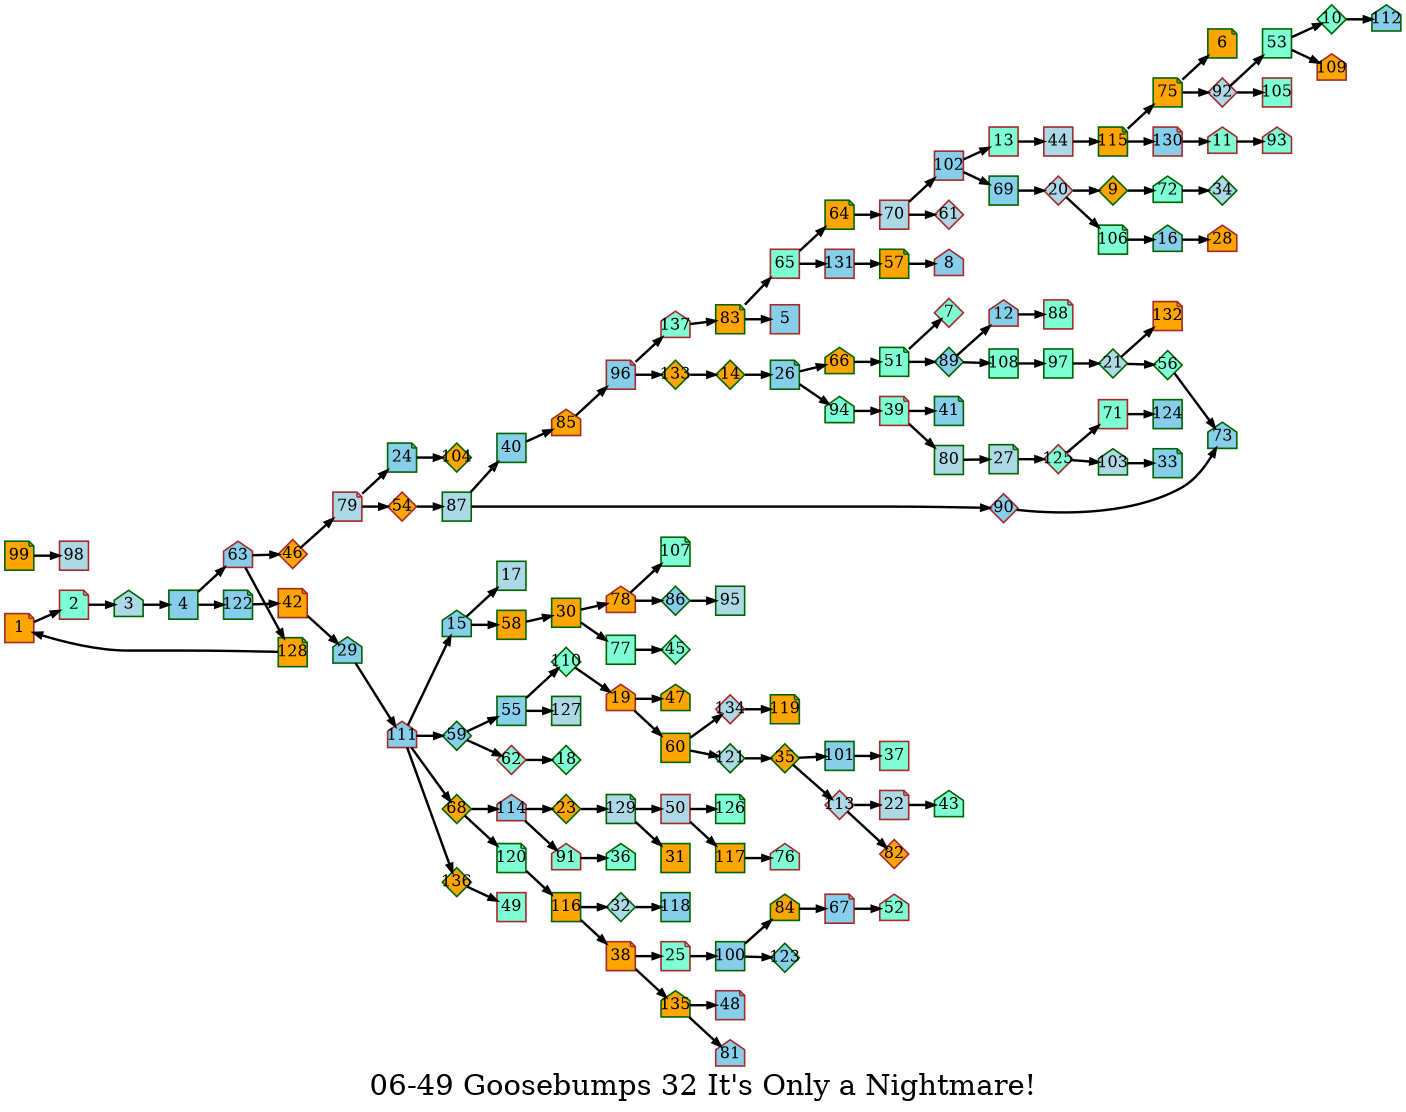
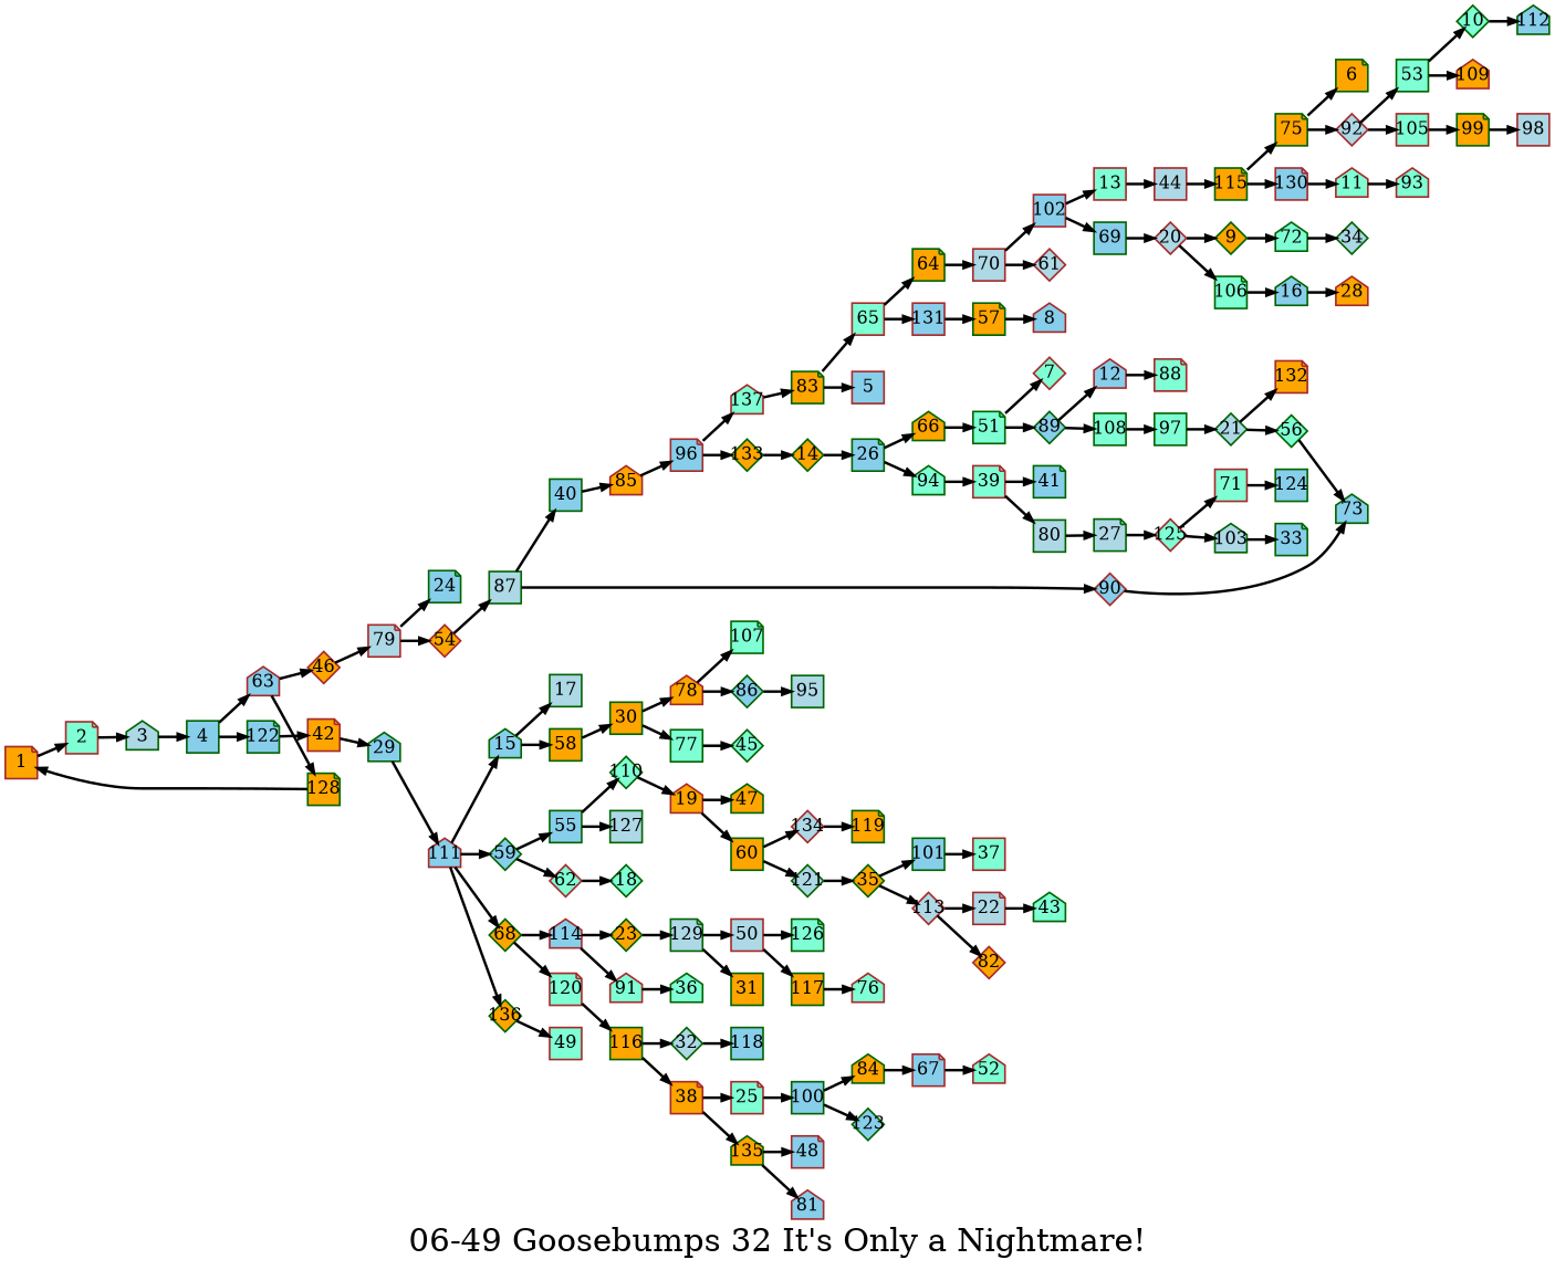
  digraph {
    fontsize=36
    label="06-49 Goosebumps 32 It's Only a Nightmare!"
    nodesep=0.35
    ordering=out
    rankdir=LR
    ranksep=0.45
    node [color=darkgreen fillcolor=orange fixedsize=true fontsize=20 labelfloat=true margin="0,0" penwidth=2 regular=true shape=box style=filled]
    edge [fontsize=12 labelfloat=true penwidth=3]
    1 [color=brown shape=note]
    2 [color=brown fillcolor=aquamarine shape=note]
    3 [fillcolor=lightblue shape=house]
    4 [fillcolor=skyblue]
    63 [color=brown fillcolor=skyblue shape=house]
    122 [fillcolor=skyblue shape=note]
    46 [color=brown shape=diamond]
    128 [shape=note]
    42 [color=brown shape=note]
    79 [color=brown fillcolor=lightblue shape=note]
    29 [fillcolor=skyblue shape=house]
    9 [shape=diamond]
    72 [fillcolor=aquamarine shape=house]
    34 [fillcolor=lightblue shape=diamond]
    10 [fillcolor=aquamarine shape=diamond]
    112 [fillcolor=skyblue shape=house]
    11 [color=brown fillcolor=aquamarine shape=house]
    93 [color=brown fillcolor=aquamarine shape=house]
    12 [color=brown fillcolor=skyblue shape=house]
    88 [color=brown fillcolor=aquamarine shape=note]
    13 [color=brown fillcolor=aquamarine]
    44 [color=brown fillcolor=lightblue]
    115 [shape=note]
    75 [shape=note]
    130 [color=brown fillcolor=skyblue shape=note]
    14 [shape=diamond]
    26 [fillcolor=skyblue shape=note]
    66 [shape=house]
    94 [fillcolor=aquamarine shape=house]
    51 [fillcolor=aquamarine shape=note]
    39 [color=brown fillcolor=aquamarine shape=note]
    15 [fillcolor=skyblue shape=house]
    17 [fillcolor=lightblue]
    58
    30
    78 [color=brown shape=house]
    77 [fillcolor=aquamarine]
    16 [fillcolor=skyblue shape=house]
    28 [color=brown shape=house]
    19 [color=brown shape=house]
    47 [shape=house]
    60
    134 [color=brown fillcolor=lightblue shape=diamond]
    121 [fillcolor=lightblue shape=diamond]
    119 [shape=note]
    35 [shape=diamond]
    20 [color=brown fillcolor=lightblue shape=diamond]
    106 [fillcolor=aquamarine shape=note]
    21 [fillcolor=lightblue shape=diamond]
    132 [color=brown shape=note]
    56 [fillcolor=aquamarine shape=diamond]
    73 [fillcolor=skyblue shape=house]
    22 [color=brown fillcolor=lightblue shape=note]
    43 [fillcolor=aquamarine shape=house]
    23 [shape=diamond]
    129 [fillcolor=lightblue shape=note]
    50 [color=brown fillcolor=lightblue]
    31
    126 [fillcolor=aquamarine shape=note]
    117
    24 [fillcolor=skyblue shape=note]
-   104 [shape=diamond]
    25 [color=brown fillcolor=aquamarine shape=note]
    100 [fillcolor=skyblue]
    84 [shape=house]
    123 [fillcolor=skyblue shape=diamond]
    67 [color=brown fillcolor=skyblue shape=note]
    7 [color=brown fillcolor=aquamarine shape=diamond]
    89 [fillcolor=skyblue shape=diamond]
    41 [fillcolor=skyblue shape=note]
    80 [fillcolor=lightblue]
    27 [fillcolor=lightblue shape=note]
    125 [color=brown fillcolor=aquamarine shape=diamond]
    71 [color=brown fillcolor=aquamarine]
    103 [fillcolor=lightblue shape=house]
    124 [fillcolor=skyblue]
    33 [fillcolor=skyblue shape=note]
    111 [color=brown fillcolor=skyblue shape=house]
    59 [fillcolor=skyblue shape=diamond]
    68 [shape=diamond]
    136 [shape=diamond]
    55 [fillcolor=skyblue]
    62 [color=brown fillcolor=aquamarine shape=diamond]
    114 [color=brown fillcolor=skyblue shape=house]
-   120 [fillcolor=aquamarine shape=note]
+   120 [color=brown fillcolor=aquamarine shape=note]
    49 [color=brown fillcolor=aquamarine]
    107 [fillcolor=aquamarine shape=note]
    86 [fillcolor=skyblue shape=diamond]
    45 [fillcolor=aquamarine shape=diamond]
    95 [fillcolor=lightblue]
    32 [fillcolor=lightblue shape=diamond]
    118 [fillcolor=skyblue]
    101 [fillcolor=skyblue]
    113 [color=brown fillcolor=lightblue shape=diamond]
    37 [color=brown fillcolor=aquamarine]
    82 [color=brown shape=diamond]
    38 [color=brown shape=note]
    135 [shape=house]
    48 [color=brown fillcolor=skyblue shape=note]
    81 [color=brown fillcolor=skyblue shape=house]
    40 [fillcolor=skyblue]
    85 [color=brown shape=house]
    96 [color=brown fillcolor=skyblue shape=note]
    137 [color=brown fillcolor=aquamarine shape=house]
    133 [shape=diamond]
    6 [shape=note]
    92 [color=brown fillcolor=lightblue shape=diamond]
    54 [color=brown shape=diamond]
    87 [fillcolor=lightblue]
    76 [color=brown fillcolor=aquamarine shape=house]
    108 [fillcolor=aquamarine]
    97 [fillcolor=aquamarine]
    53 [fillcolor=aquamarine]
    109 [color=brown shape=house]
    90 [color=brown fillcolor=skyblue shape=diamond]
    110 [fillcolor=aquamarine shape=diamond]
    127 [fillcolor=lightblue]
    57 [shape=note]
    8 [color=brown fillcolor=skyblue shape=house]
    18 [fillcolor=aquamarine shape=diamond]
    64 [shape=note]
    70 [color=brown fillcolor=lightblue]
    102 [color=brown fillcolor=skyblue]
    61 [color=brown fillcolor=lightblue shape=diamond]
    69 [fillcolor=skyblue]
    65 [color=brown fillcolor=aquamarine]
    131 [color=brown fillcolor=skyblue]
    52 [color=brown fillcolor=aquamarine shape=house]
    91 [color=brown fillcolor=aquamarine shape=house]
    116
    36 [fillcolor=aquamarine shape=house]
    105 [color=brown fillcolor=aquamarine]
    99 [shape=note]
    83 [shape=note]
    5 [color=brown fillcolor=skyblue]
    98 [color=brown fillcolor=lightblue]
    1 -> 2
    2 -> 3
    3 -> 4
    4 -> 63
    4 -> 122
    63 -> 46
    63 -> 128
    122 -> 42
    46 -> 79
    128 -> 1
    42 -> 29
    79 -> 24
    79 -> 54
    29 -> 111
    9 -> 72
    72 -> 34
    10 -> 112
    11 -> 93
    12 -> 88
    13 -> 44
    44 -> 115
    115 -> 75
    115 -> 130
    75 -> 6
    75 -> 92
    130 -> 11
    14 -> 26
    26 -> 66
    26 -> 94
    66 -> 51
    94 -> 39
    51 -> 7
    51 -> 89
    39 -> 41
    39 -> 80
    15 -> 17
    15 -> 58
    58 -> 30
    30 -> 78
    30 -> 77
    78 -> 107
    78 -> 86
    77 -> 45
    16 -> 28
    19 -> 47
    19 -> 60
    60 -> 134
    60 -> 121
    134 -> 119
    121 -> 35
    35 -> 101
    35 -> 113
    20 -> 9
    20 -> 106
    106 -> 16
    21 -> 132
    21 -> 56
    56 -> 73
    22 -> 43
    23 -> 129
    129 -> 50
    129 -> 31
    50 -> 126
    50 -> 117
    117 -> 76
-   24 -> 104
    25 -> 100
    100 -> 84
    100 -> 123
    84 -> 67
    67 -> 52
    89 -> 12
    89 -> 108
    80 -> 27
    27 -> 125
    125 -> 71
    125 -> 103
    71 -> 124
    103 -> 33
    111 -> 15
    111 -> 59
    111 -> 68
    111 -> 136
    59 -> 55
    59 -> 62
    68 -> 114
    68 -> 120
    136 -> 49
    55 -> 110
    55 -> 127
    62 -> 18
    114 -> 23
    114 -> 91
    120 -> 116
    86 -> 95
    32 -> 118
    101 -> 37
    113 -> 22
    113 -> 82
    38 -> 25
    38 -> 135
    135 -> 48
    135 -> 81
    40 -> 85
    85 -> 96
    96 -> 137
    96 -> 133
    137 -> 83
    133 -> 14
    92 -> 53
    92 -> 105
    54 -> 87
    87 -> 40
    87 -> 90
    108 -> 97
    97 -> 21
    53 -> 10
    53 -> 109
    90 -> 73
    110 -> 19
    57 -> 8
    64 -> 70
    70 -> 102
    70 -> 61
    102 -> 13
    102 -> 69
    69 -> 20
    65 -> 64
    65 -> 131
    131 -> 57
    91 -> 36
    116 -> 32
    116 -> 38
+   105 -> 99
    99 -> 98
    83 -> 65
    83 -> 5
  }
